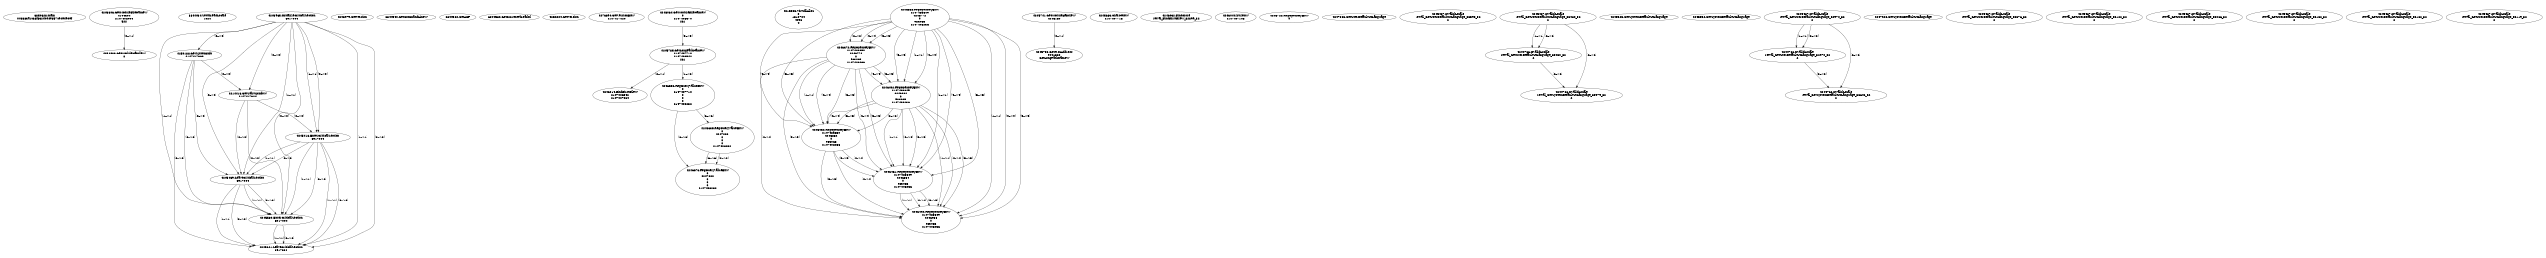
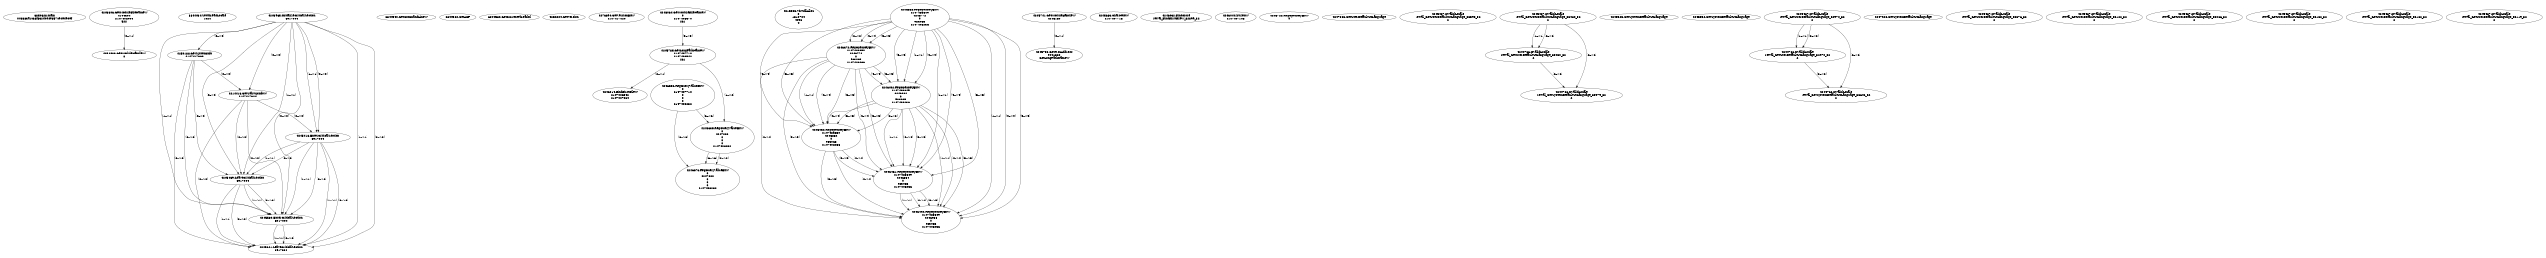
  digraph {
    n1 [label="6850628.main\n003383a1c68f832d0d4e857c94ed90ef"]
    n2 [label="4254480.GetModuleHandleW\n0"]
    n3 [label="4243306.GetModuleFileNameW\n4194304\n2147408904\n522"]
    n4 [label="6844434.SetThreadLocale\n1024"]
    n5 [label="4243965.InitializeCriticalSection\n6917004"]
    n6 [label="4250188.GetSystemInfo\n2147417660"]
    n7 [label="4214413.GetStartupInfoW\n2147417624"]
    n8 [label="4245418.EnterCriticalSection\n6917004"]
    n9 [label="4245469.LeaveCriticalSection\n6917004"]
    n10 [label="4245580.EnterCriticalSection\n6917004"]
    n11 [label="4245621.LeaveCriticalSection\n6917004"]
-   n12 [label="4243979.GetVersion\n"]
    n13 [label="6844540.GetCommandLineW\n"]
    n14 [label="6844560.GetACP\n"]
    n15 [label="6844580.GetCurrentThreadId\n"]
    n16 [label="4250204.GetVersion\n"]
    n17 [label="4276690.GetVersionExW\n2147417420"]
    n18 [label="4248064.GetModuleFileNameW\n0\n2147408370\n261"]
    n19 [label="4245785.GetLongPathNameW\n2147407710\n2147406542\n261"]
    n20 [label="4246014.FindFirstFileW\n2147406542\n2147407064"]
    n21 [label="4246556.RegQueryValueExW\n0\n2147407710\n0\n0\n0\n2147408232"]
    n22 [label="4215383.VirtualAlloc\n0\n1310704\n4096\n4"]
    n23 [label="4246338.RegOpenKeyExW\n2147483649\n4246772\n0\n983065\n2147408236"]
    n24 [label="4246372.RegOpenKeyExW\n2147483650\n4246772\n0\n983065\n2147408236"]
    n25 [label="4246402.RegOpenKeyExW\n2147483649\n6246832\n0\n983065\n2147408236"]
    n26 [label="4246432.RegOpenKeyExW\n2147483650\n4246832\n0\n983065\n2147408236"]
    n27 [label="4246461.RegOpenKeyExW\n2147483649\n4246884\n0\n983065\n2147408236"]
    n28 [label="4246492.RegOpenKeyExW\n2147483649\n4246936\n0\n983065\n2147408236"]
    n29 [label="4245741.GetModuleHandleW\n4246160"]
    n30 [label="4245758.GetProcAddress\n9441320\nGetLongPathNameW"]
    n31 [label="4246635.RegQueryValueExW\n0\n4247000\n0\n0\n0\n2147408232"]
    n32 [label="4246676.RegQueryValueExW\n0\n4247000\n0\n0\n0\n2147408232"]
    n33 [label="4245683.CharNextW\n2147407716"]
    n34 [label="4246032.FindClose\nretval_FindFirstFileW_32899_32"]
    n35 [label="4246044.lstrlenW\n2147407108"]
    n36 [label="4246722.RegOpenKeyExW\n0"]
    n37 [label="4247883.GetUserDefaultUILanguage\n"]
    n38 [label="4245487.IsValidLocale\nretval_GetUserDefaultUILanguage_33593_32\n2"]
    n39 [label="4245487.IsValidLocale\nretval_GetUserDefaultUILanguage_33480_32\n2"]
    n40 [label="4244766.IsValidLocale\nretval_GetUserDefaultUILanguage_33480_32\n2"]
    n41 [label="4244766.IsValidLocale\nretval_GetSystemDefaultUILanguage_33979_32\n2"]
    n42 [label="4245525.GetSystemDefaultUILanguage\n"]
    n43 [label="4245552.GetSystemDefaultUILanguage\n"]
    n44 [label="4245487.IsValidLocale\nretval_GetUserDefaultUILanguage_32970_32\n2"]
    n45 [label="4244766.IsValidLocale\nretval_GetUserDefaultUILanguage_32970_32\n2"]
    n46 [label="4244766.IsValidLocale\nretval_GetSystemDefaultUILanguage_33646_32\n2"]
    n47 [label="4247923.GetSystemDefaultUILanguage\n"]
    n48 [label="4245487.IsValidLocale\nretval_GetUserDefaultUILanguage_33376_32\n2"]
    n49 [label="4245487.IsValidLocale\nretval_GetUserDefaultUILanguage_33122_32\n2"]
    n50 [label="4245487.IsValidLocale\nretval_GetUserDefaultUILanguage_33066_32\n2"]
    n51 [label="4245487.IsValidLocale\nretval_GetUserDefaultUILanguage_33132_32\n2"]
    n52 [label="4245487.IsValidLocale\nretval_GetUserDefaultUILanguage_33182_32\n2"]
    n53 [label="4245487.IsValidLocale\nretval_GetUserDefaultUILanguage_33119_32\n2"]
    n3 -> n2 [label="(0-->1)"]
    n5 -> n6 [label="(0-->0)"]
    n5 -> n7 [label="(0-->0)"]
    n5 -> n8 [label="(1-->1)"]
    n5 -> n8 [label="(0-->0)"]
    n5 -> n9 [label="(1-->1)"]
    n5 -> n9 [label="(0-->0)"]
    n5 -> n10 [label="(1-->1)"]
    n5 -> n10 [label="(0-->0)"]
    n5 -> n11 [label="(1-->1)"]
    n5 -> n11 [label="(0-->0)"]
    n6 -> n7 [label="(0-->0)"]
    n6 -> n9 [label="(0-->0)"]
    n6 -> n10 [label="(0-->0)"]
    n6 -> n11 [label="(0-->0)"]
    n7 -> n8 [label="(0-->0)"]
    n7 -> n9 [label="(0-->0)"]
    n7 -> n10 [label="(0-->0)"]
+   n7 -> n11 [label="(0-->0)"]
    n8 -> n9 [label="(1-->1)"]
    n8 -> n9 [label="(0-->0)"]
    n8 -> n10 [label="(1-->1)"]
    n8 -> n10 [label="(0-->0)"]
    n8 -> n11 [label="(1-->1)"]
    n8 -> n11 [label="(0-->0)"]
    n9 -> n10 [label="(1-->1)"]
    n9 -> n10 [label="(0-->0)"]
    n9 -> n11 [label="(1-->1)"]
    n9 -> n11 [label="(0-->0)"]
    n10 -> n11 [label="(1-->1)"]
    n10 -> n11 [label="(0-->0)"]
    n18 -> n19 [label="(3-->3)"]
    n19 -> n20 [label="(2-->1)"]
-   n19 -> n21 [label="(1-->2)"]
+   n19 -> n31 [label="(1-->2)"]
    n21 -> n31 [label="(6-->6)"]
    n21 -> n32 [label="(6-->6)"]
    n23 -> n24 [label="(2-->2)"]
    n23 -> n24 [label="(4-->4)"]
    n23 -> n24 [label="(5-->5)"]
    n23 -> n25 [label="(1-->1)"]
    n23 -> n25 [label="(4-->4)"]
    n23 -> n25 [label="(5-->5)"]
    n23 -> n26 [label="(4-->4)"]
    n23 -> n26 [label="(5-->5)"]
    n23 -> n27 [label="(1-->1)"]
    n23 -> n27 [label="(4-->4)"]
    n23 -> n27 [label="(5-->5)"]
    n23 -> n28 [label="(1-->1)"]
    n23 -> n28 [label="(4-->4)"]
    n23 -> n28 [label="(5-->5)"]
    n24 -> n25 [label="(4-->4)"]
    n24 -> n25 [label="(5-->5)"]
    n24 -> n26 [label="(1-->1)"]
    n24 -> n26 [label="(4-->4)"]
    n24 -> n26 [label="(5-->5)"]
    n24 -> n27 [label="(4-->4)"]
    n24 -> n27 [label="(5-->5)"]
    n24 -> n28 [label="(4-->4)"]
    n24 -> n28 [label="(5-->5)"]
    n25 -> n26 [label="(2-->2)"]
    n25 -> n26 [label="(4-->4)"]
    n25 -> n26 [label="(5-->5)"]
    n25 -> n27 [label="(1-->1)"]
    n25 -> n27 [label="(4-->4)"]
    n25 -> n27 [label="(5-->5)"]
    n25 -> n28 [label="(1-->1)"]
    n25 -> n28 [label="(4-->4)"]
    n25 -> n28 [label="(5-->5)"]
    n26 -> n27 [label="(4-->4)"]
    n26 -> n27 [label="(5-->5)"]
    n26 -> n28 [label="(4-->4)"]
    n26 -> n28 [label="(5-->5)"]
    n27 -> n28 [label="(1-->1)"]
    n27 -> n28 [label="(4-->4)"]
    n27 -> n28 [label="(5-->5)"]
    n29 -> n30 [label="(0-->1)"]
    n31 -> n32 [label="(2-->2)"]
    n31 -> n32 [label="(6-->6)"]
    n39 -> n40 [label="(1-->1)"]
    n39 -> n40 [label="(2-->2)"]
    n39 -> n41 [label="(2-->2)"]
    n40 -> n41 [label="(2-->2)"]
    n44 -> n45 [label="(1-->1)"]
    n44 -> n45 [label="(2-->2)"]
    n44 -> n46 [label="(2-->2)"]
    n45 -> n46 [label="(2-->2)"]
  }
